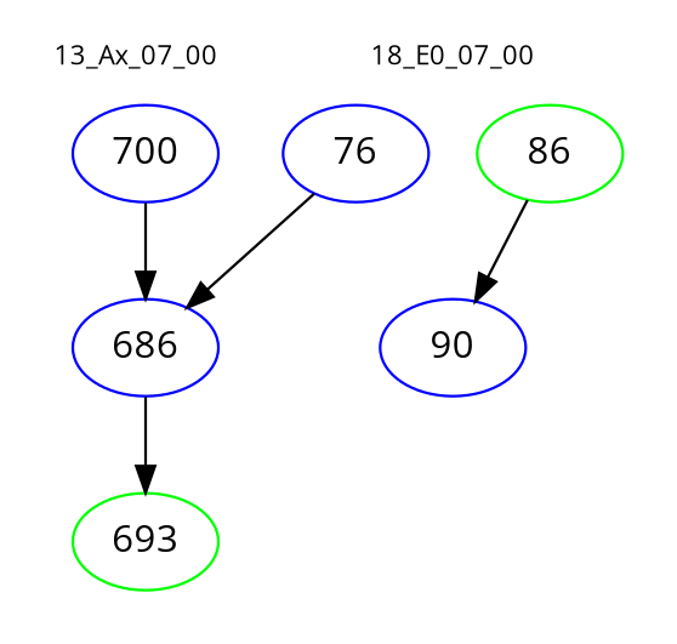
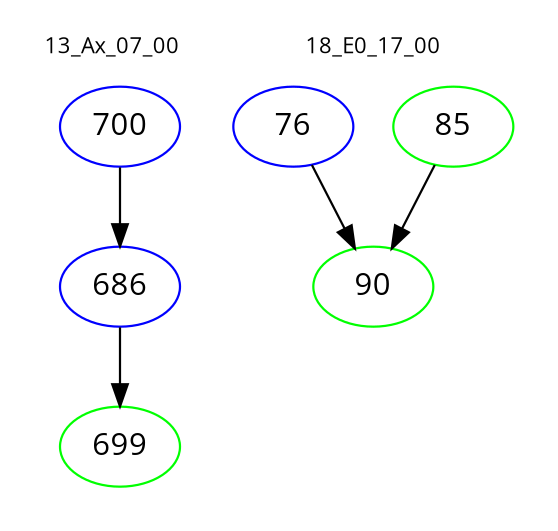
  digraph {
    fontname="Open Sans"
    node [color=blue fontname="Open Sans"]
    edge [color=black fontname="Open Sans"]
    n1 [label=700]
    n2 [label=686]
-   n3 [color=green label=693]
-   n4 [color=green label=86]
+   n3 [color=green label=699]
+   n4 [color=green label=85]
    n5 [label=76]
-   n6 [label=90]
+   n6 [color=green label=90]
    subgraph cluster_1 {
      color=white
      fontsize=10
      label="13_Ax_07_00"
      n1
      n2
      n3
    }
    subgraph cluster_2 {
      color=white
      fontsize=10
-     label="18_E0_07_00"
+     label="18_E0_17_00"
      n4
      n5
      n6
    }
    n1 -> n2
    n2 -> n3
    n4 -> n6
-   n5 -> n2
+   n5 -> n6
  }
